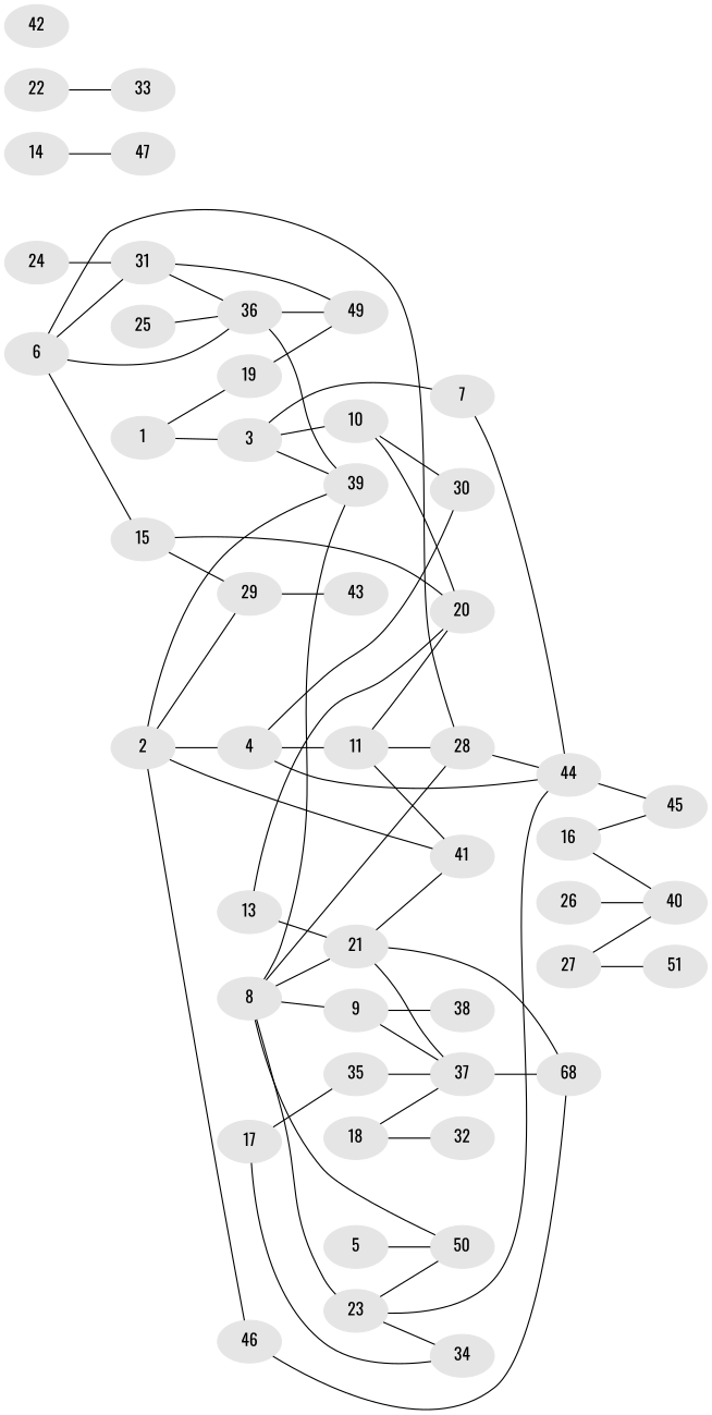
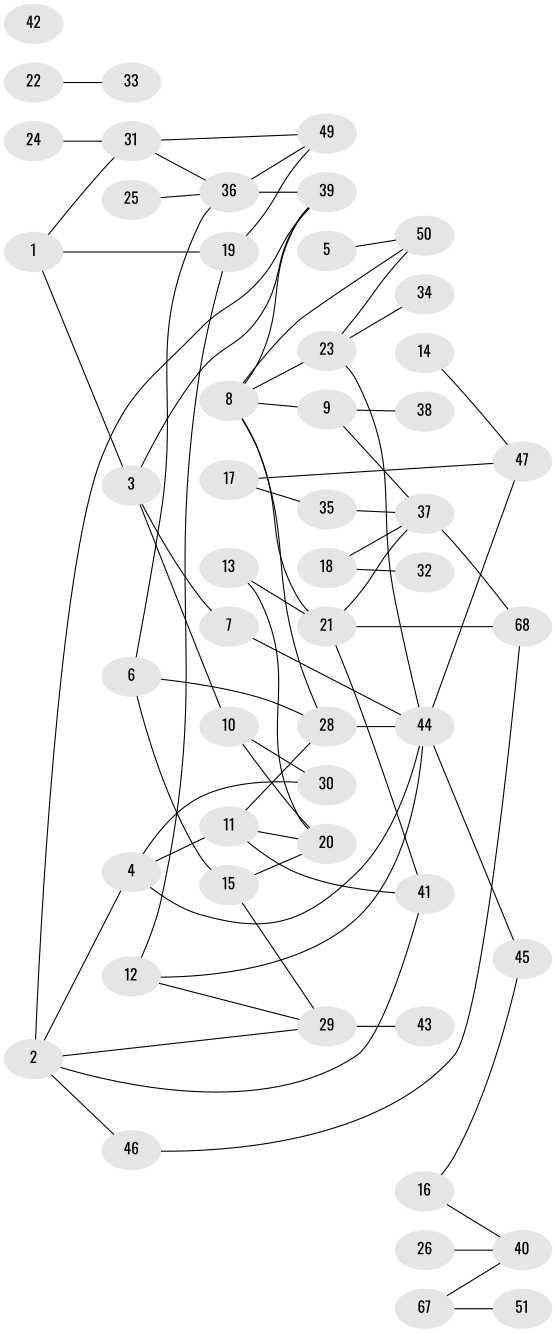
  graph {
    fontname=Oswald
    rankdir=LR
    node [color=gray90 fontname=Oswald style=filled]
    edge [fontname=Oswald]
    1
    3
    19
    39
    7
    10
    49
    2
    4
    29
    41
    46
    44
    11
    30
    43
    n17 [label=68]
    20
    47
    45
    28
    5
    50
    6
    15
    31
    36
    8
    9
    21
    23
    37
    38
    34
+   12
    13
    14
    16
    40
    17
    35
    18
    32
    22
    33
    24
    25
    26
-   27
+   27 [label=67]
    51
    42
    1 -- 3
    1 -- 19
    3 -- 39
    3 -- 7
    3 -- 10
    19 -- 49
    7 -- 44
    10 -- 30
    10 -- 20
    2 -- 39
    2 -- 4
    2 -- 29
    2 -- 41
    2 -- 46
    4 -- 44
    4 -- 11
    4 -- 30
    29 -- 43
    46 -- n17
+   44 -- 47
    44 -- 45
    11 -- 41
    11 -- 20
    11 -- 28
    28 -- 44
    5 -- 50
    6 -- 28
    6 -- 15
-   6 -- 31
+   1 -- 31
    6 -- 36
    15 -- 29
    15 -- 20
    31 -- 49
    31 -- 36
    36 -- 39
    36 -- 49
    8 -- 39
    8 -- 28
    8 -- 50
    8 -- 9
    8 -- 21
    8 -- 23
    9 -- 37
    9 -- 38
    21 -- 41
    21 -- n17
    21 -- 37
    23 -- 44
    23 -- 50
    23 -- 34
    37 -- n17
+   12 -- 19
+   12 -- 29
+   12 -- 44
    13 -- 20
    13 -- 21
    14 -- 47
    16 -- 45
    16 -- 40
-   17 -- 34
+   17 -- 47
    17 -- 35
    35 -- 37
    18 -- 37
    18 -- 32
    22 -- 33
    24 -- 31
    25 -- 36
    26 -- 40
    27 -- 40
    27 -- 51
  }
